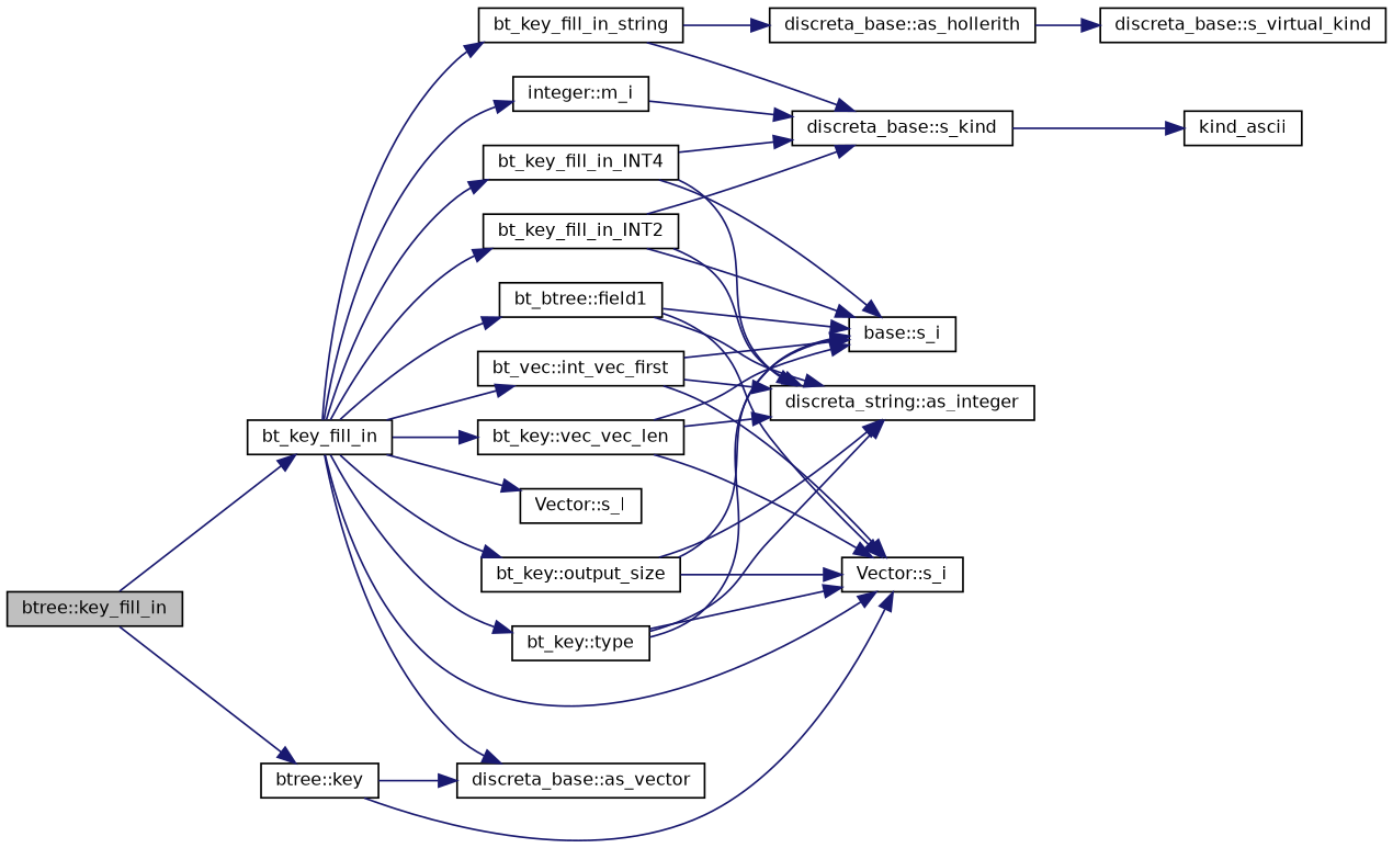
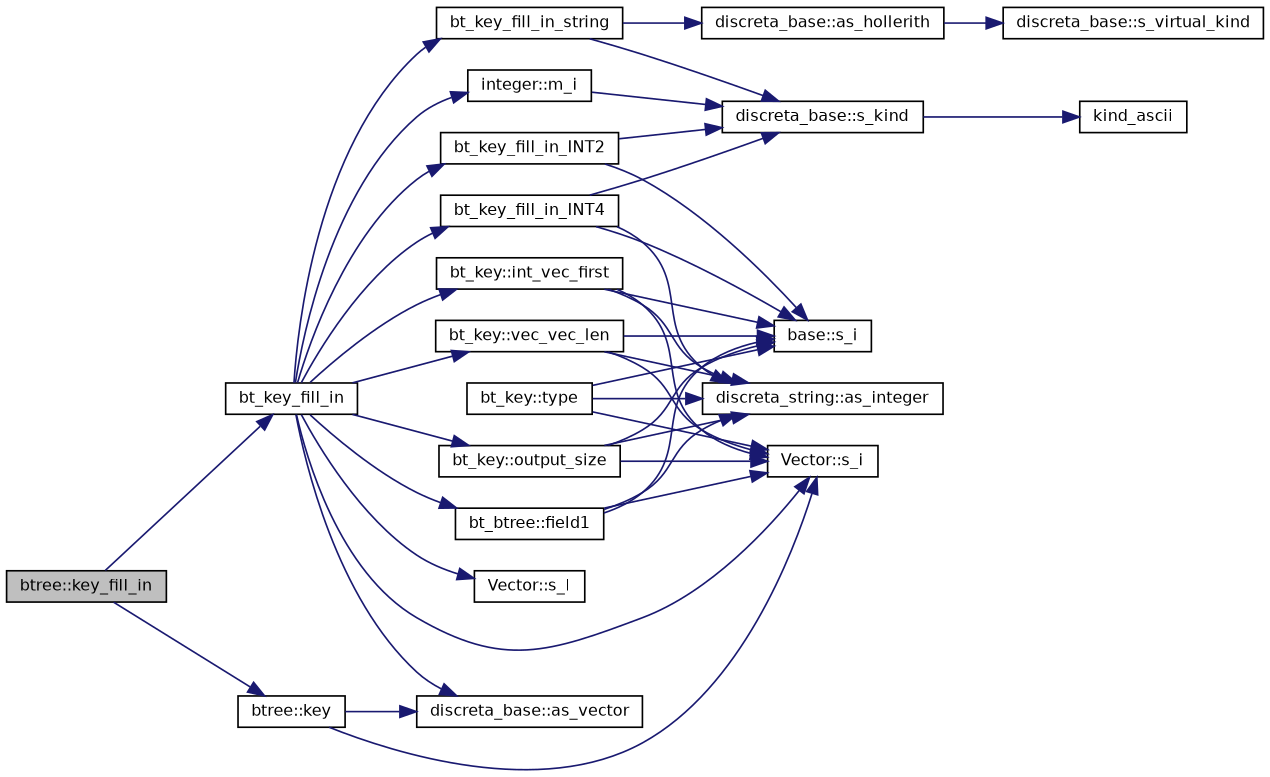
  digraph {
    rankdir=LR
    node [color=black fillcolor=white fontname=Helvetica fontsize=10 shape=record style=filled]
    edge [color=midnightblue fontname=Helvetica fontsize=10 labelfontname=Helvetica labelfontsize=10 style=solid]
    n1 [fillcolor=grey75 fontcolor=black height=0.2 label="btree::key_fill_in" width=0.4]
    n2 [height=0.2 label=bt_key_fill_in width=0.4]
    n3 [height=0.2 label="btree::key" width=0.4]
    n4 [height=0.2 label="bt_key::type" width=0.4]
    n5 [height=0.2 label="Vector::s_i" width=0.4]
    n6 [height=0.2 label="bt_key::output_size" width=0.4]
    n7 [height=0.2 label="bt_btree::field1" width=0.4]
    n8 [height=0.2 label=bt_key_fill_in_INT4 width=0.4]
    n9 [height=0.2 label=bt_key_fill_in_INT2 width=0.4]
    n10 [height=0.2 label=bt_key_fill_in_string width=0.4]
-   n11 [height=0.2 label="bt_vec::int_vec_first" width=0.4]
+   n11 [height=0.2 label="bt_key::int_vec_first" width=0.4]
    n12 [height=0.2 label="discreta_base::as_vector" width=0.4]
    n13 [height=0.2 label="integer::m_i" width=0.4]
    n14 [height=0.2 label="bt_key::vec_vec_len" width=0.4]
    n15 [height=0.2 label="Vector::s_l" width=0.4]
    n16 [height=0.2 label="discreta_string::as_integer" width=0.4]
    n17 [height=0.2 label="base::s_i" width=0.4]
    n18 [height=0.2 label="discreta_base::s_kind" width=0.4]
    n19 [height=0.2 label="discreta_base::as_hollerith" width=0.4]
    n20 [height=0.2 label=kind_ascii width=0.4]
    n21 [height=0.2 label="discreta_base::s_virtual_kind" width=0.4]
    n1 -> n2
    n1 -> n3
-   n2 -> n4
    n2 -> n5
    n2 -> n6
    n2 -> n7
    n2 -> n8
    n2 -> n9
    n2 -> n10
    n2 -> n11
    n2 -> n12
    n2 -> n13
    n2 -> n14
    n2 -> n15
    n3 -> n5
    n3 -> n12
    n4 -> n5
    n4 -> n16
    n4 -> n17
    n6 -> n5
    n6 -> n16
    n6 -> n17
    n7 -> n5
    n7 -> n16
    n7 -> n17
    n8 -> n16
    n8 -> n17
    n8 -> n18
-   n9 -> n16
    n9 -> n17
    n9 -> n18
    n10 -> n18
    n10 -> n19
    n11 -> n5
    n11 -> n16
    n11 -> n17
    n13 -> n18
    n14 -> n5
    n14 -> n16
    n14 -> n17
    n18 -> n20
    n19 -> n21
  }
